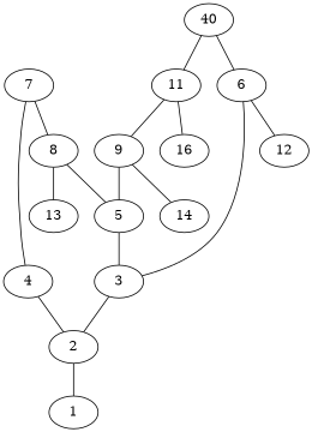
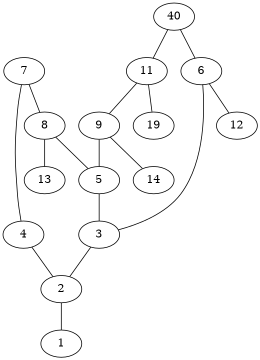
  graph {
    node [chem=C]
    edge [valence=1]
    1 [chem=Cl]
    2
    3
    4 [chem=N]
    5
    6
    12 [chem=H]
    7 [chem=N]
    8
    13 [chem=H]
    9
    14 [chem=H]
    n13 [label=40]
    11
-   16 [chem=H]
+   16 [chem=H label=19]
    2 -- 1
    3 -- 2 [valence=2]
    4 -- 2
    5 -- 3
    6 -- 3
    6 -- 12
    7 -- 4 [valence=2]
    7 -- 8
    8 -- 5 [valence=2]
    8 -- 13
    9 -- 5
    9 -- 14
    n13 -- 6 [valence=2]
    n13 -- 11
    11 -- 9 [valence=2]
    11 -- 16
  }
